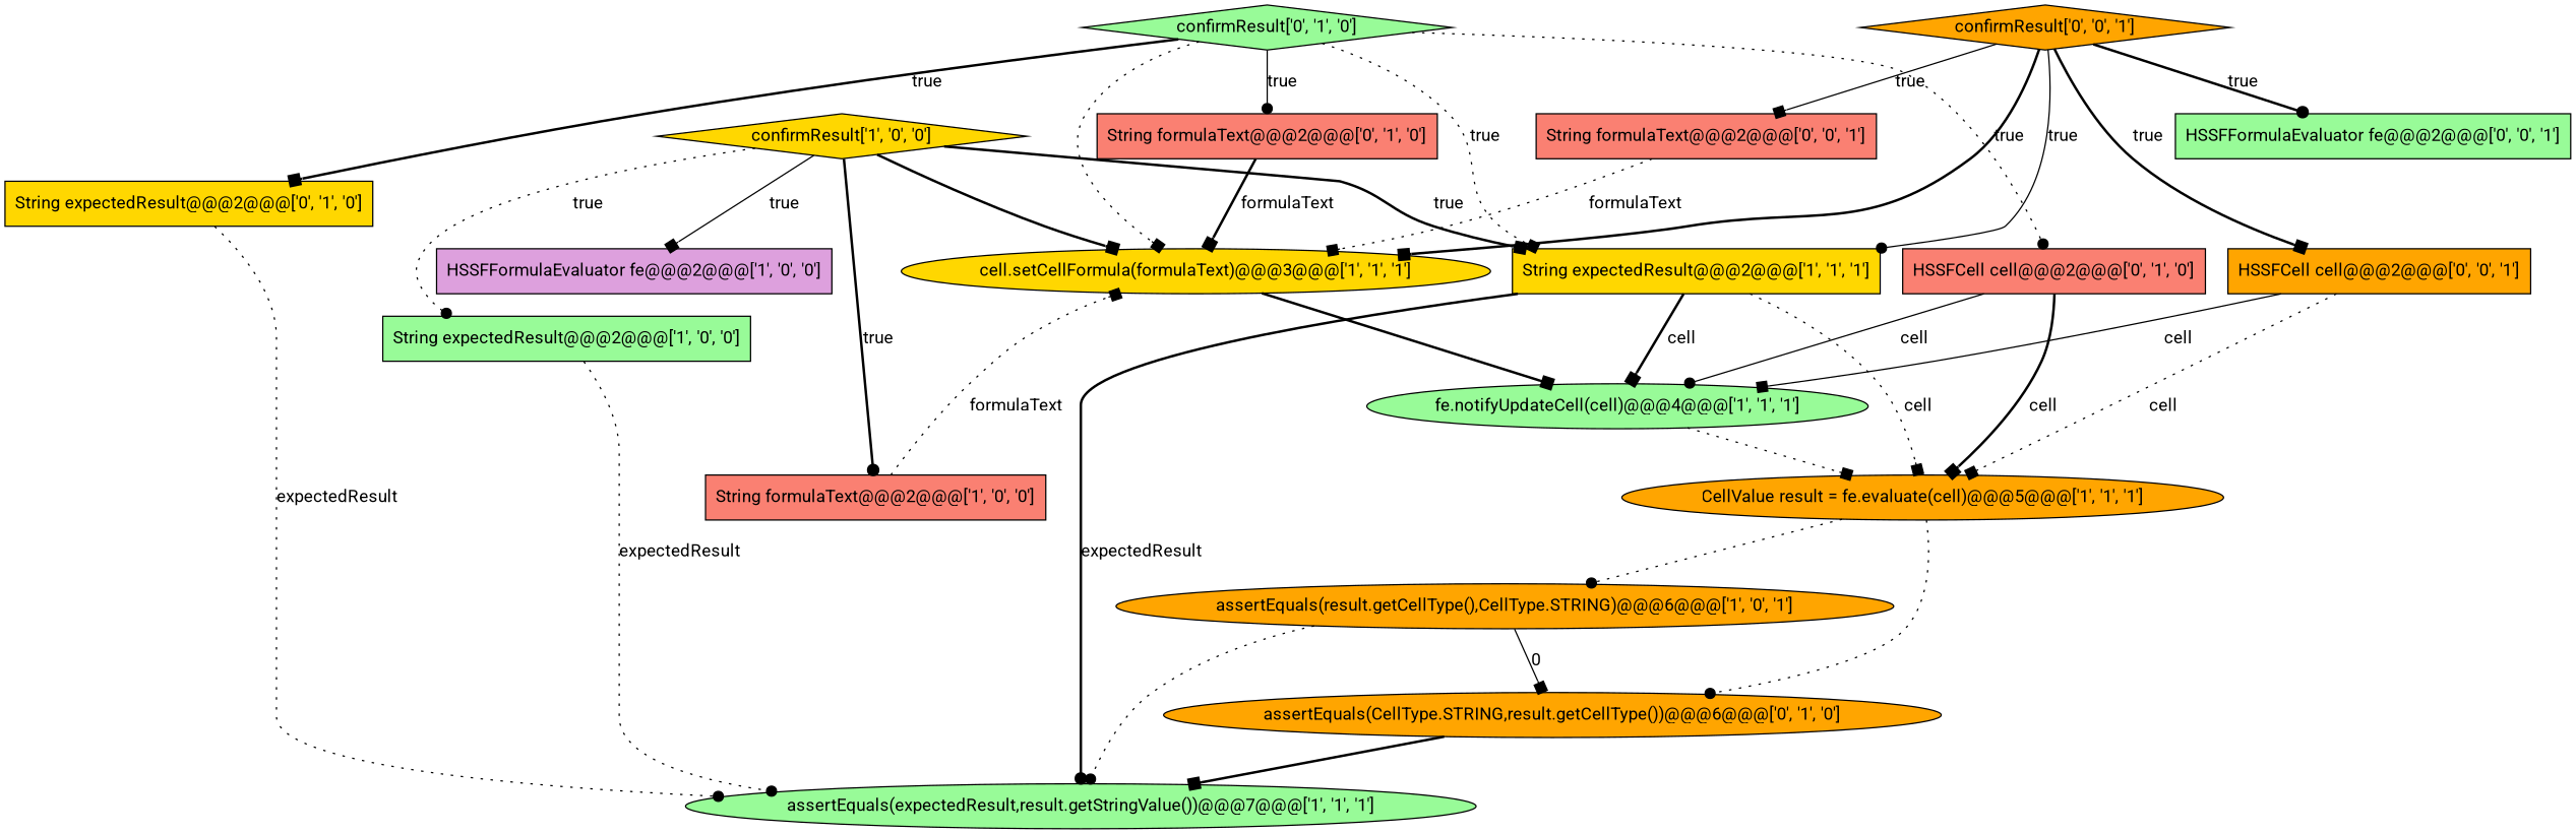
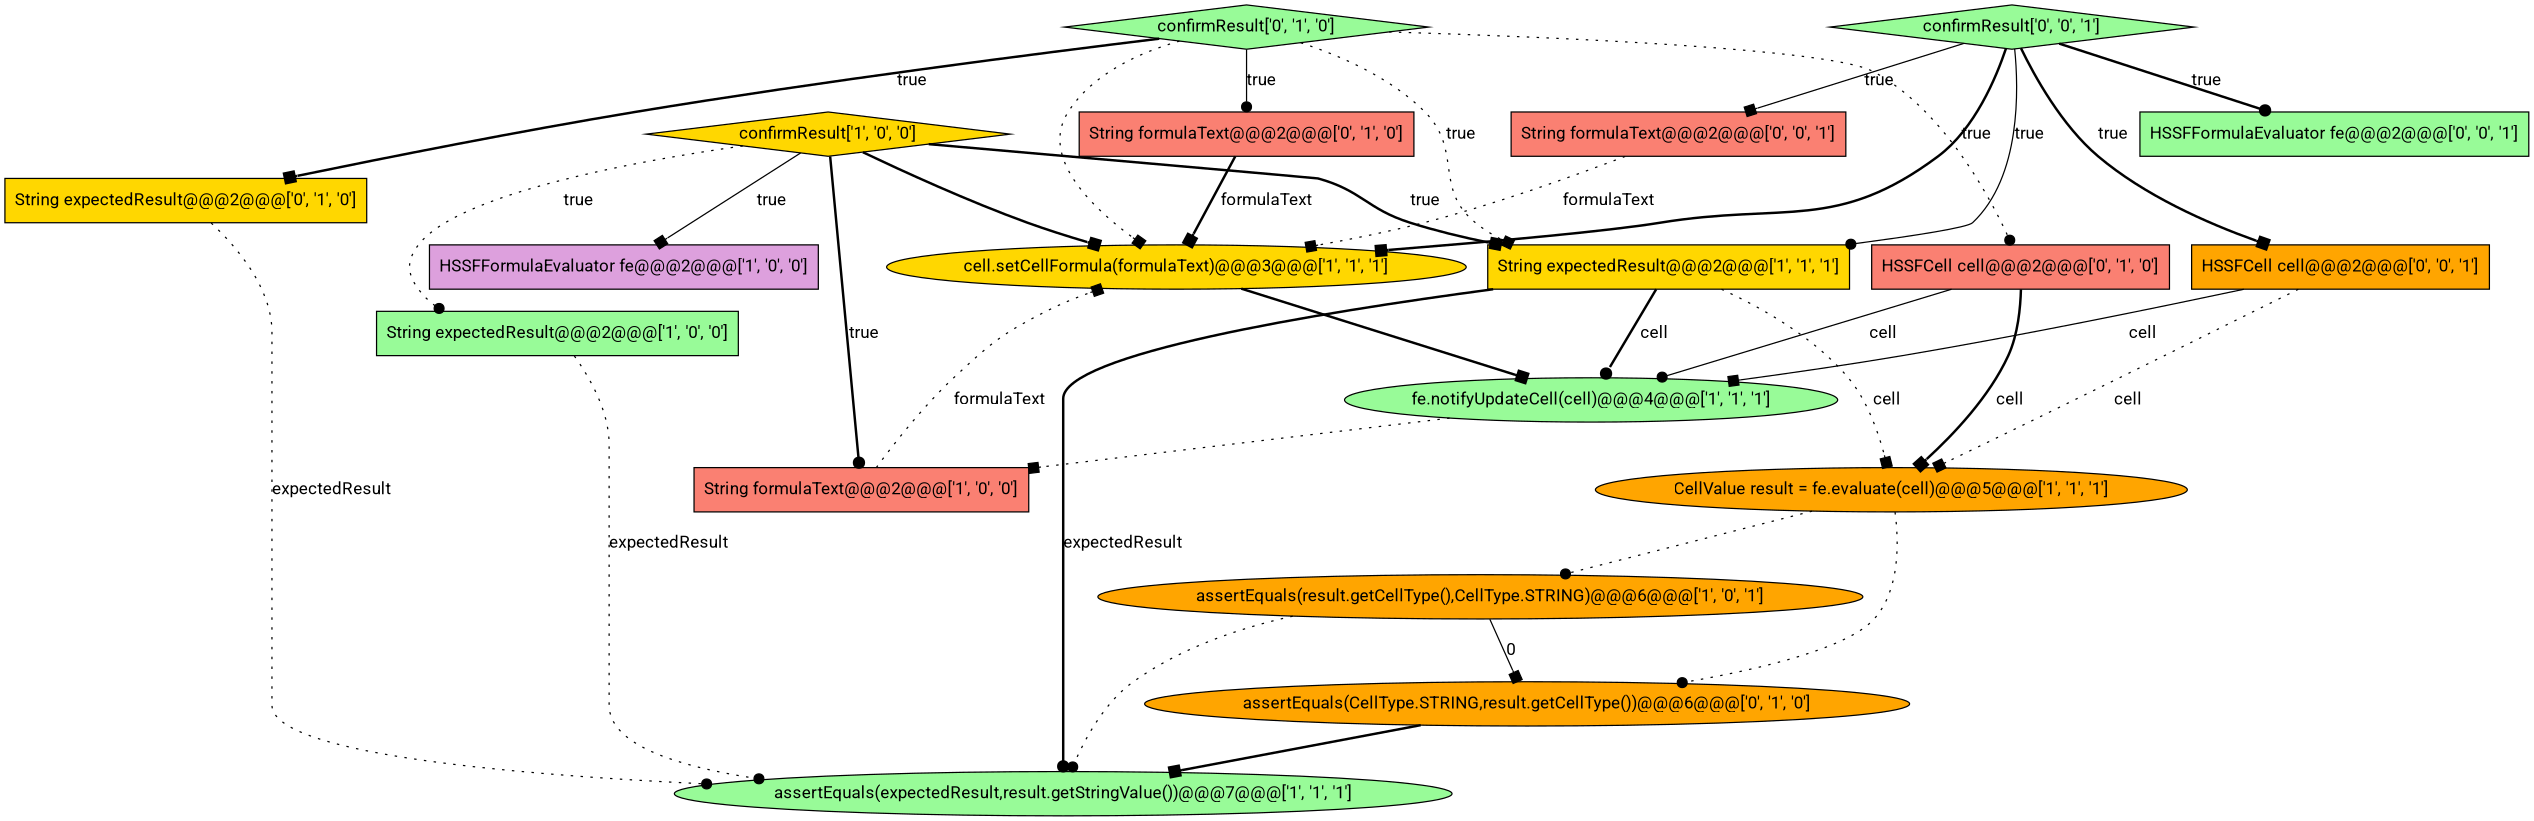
  digraph {
    fontname=Roboto
    node [fillcolor=palegreen fontname=Roboto shape=box style=filled]
    edge [arrowhead=box fontname=Roboto style=dotted]
    n1 [fillcolor=plum label="HSSFFormulaEvaluator fe@@@2@@@['1', '0', '0']"]
    n2 [fillcolor=gold label="cell.setCellFormula(formulaText)@@@3@@@['1', '1', '1']" shape=ellipse]
    n3 [label="fe.notifyUpdateCell(cell)@@@4@@@['1', '1', '1']" shape=ellipse]
    n4 [fillcolor=orange label="CellValue result = fe.evaluate(cell)@@@5@@@['1', '1', '1']" shape=ellipse]
    n5 [fillcolor=gold label="String expectedResult@@@2@@@['1', '1', '1']"]
    n6 [label="assertEquals(expectedResult,result.getStringValue())@@@7@@@['1', '1', '1']" shape=ellipse]
    n7 [fillcolor=orange label="assertEquals(CellType.STRING,result.getCellType())@@@6@@@['0', '1', '0']" shape=ellipse]
    n8 [fillcolor=orange label="assertEquals(result.getCellType(),CellType.STRING)@@@6@@@['1', '0', '1']" shape=ellipse]
    n9 [label="confirmResult['0', '1', '0']" shape=diamond]
    n10 [fillcolor=salmon label="String formulaText@@@2@@@['0', '1', '0']"]
    n11 [fillcolor=gold label="String expectedResult@@@2@@@['0', '1', '0']"]
    n12 [fillcolor=salmon label="HSSFCell cell@@@2@@@['0', '1', '0']"]
    n13 [fillcolor=orange label="HSSFCell cell@@@2@@@['0', '0', '1']"]
    n14 [fillcolor=gold label="confirmResult['1', '0', '0']" shape=diamond]
    n15 [label="String expectedResult@@@2@@@['1', '0', '0']"]
    n16 [fillcolor=salmon label="String formulaText@@@2@@@['1', '0', '0']"]
    n17 [label="HSSFFormulaEvaluator fe@@@2@@@['0', '0', '1']"]
    n18 [fillcolor=salmon label="String formulaText@@@2@@@['0', '0', '1']"]
-   n19 [fillcolor=orange label="confirmResult['0', '0', '1']" shape=diamond]
+   n19 [label="confirmResult['0', '0', '1']" shape=diamond]
    n2 -> n3 [style=bold]
-   n3 -> n4
+   n3 -> n16
    n4 -> n7 [arrowhead=dot]
    n4 -> n8 [arrowhead=dot]
-   n5 -> n3 [label=cell style=bold]
+   n5 -> n3 [arrowhead=dot label=cell style=bold]
    n5 -> n4 [label=cell]
    n5 -> n6 [arrowhead=dot label=expectedResult style=bold]
    n7 -> n6 [style=bold]
    n8 -> n6 [arrowhead=dot]
    n8 -> n7 [label=0 style=solid]
    n9 -> n2
    n9 -> n5 [label=true]
    n9 -> n10 [arrowhead=dot label=true style=solid]
    n9 -> n11 [label=true style=bold]
    n9 -> n12 [arrowhead=dot label=true]
    n10 -> n2 [label=formulaText style=bold]
    n11 -> n6 [arrowhead=dot label=expectedResult]
    n12 -> n3 [arrowhead=dot label=cell style=solid]
    n12 -> n4 [label=cell style=bold]
    n13 -> n3 [label=cell style=solid]
    n13 -> n4 [label=cell]
    n14 -> n1 [label=true style=solid]
    n14 -> n2 [style=bold]
    n14 -> n5 [label=true style=bold]
    n14 -> n15 [arrowhead=dot label=true]
    n14 -> n16 [arrowhead=dot label=true style=bold]
    n15 -> n6 [arrowhead=dot label=expectedResult]
    n16 -> n2 [label=formulaText]
    n18 -> n2 [label=formulaText]
    n19 -> n2 [style=bold]
    n19 -> n5 [arrowhead=dot label=true style=solid]
    n19 -> n13 [label=true style=bold]
    n19 -> n17 [arrowhead=dot label=true style=bold]
    n19 -> n18 [label=true style=solid]
  }
